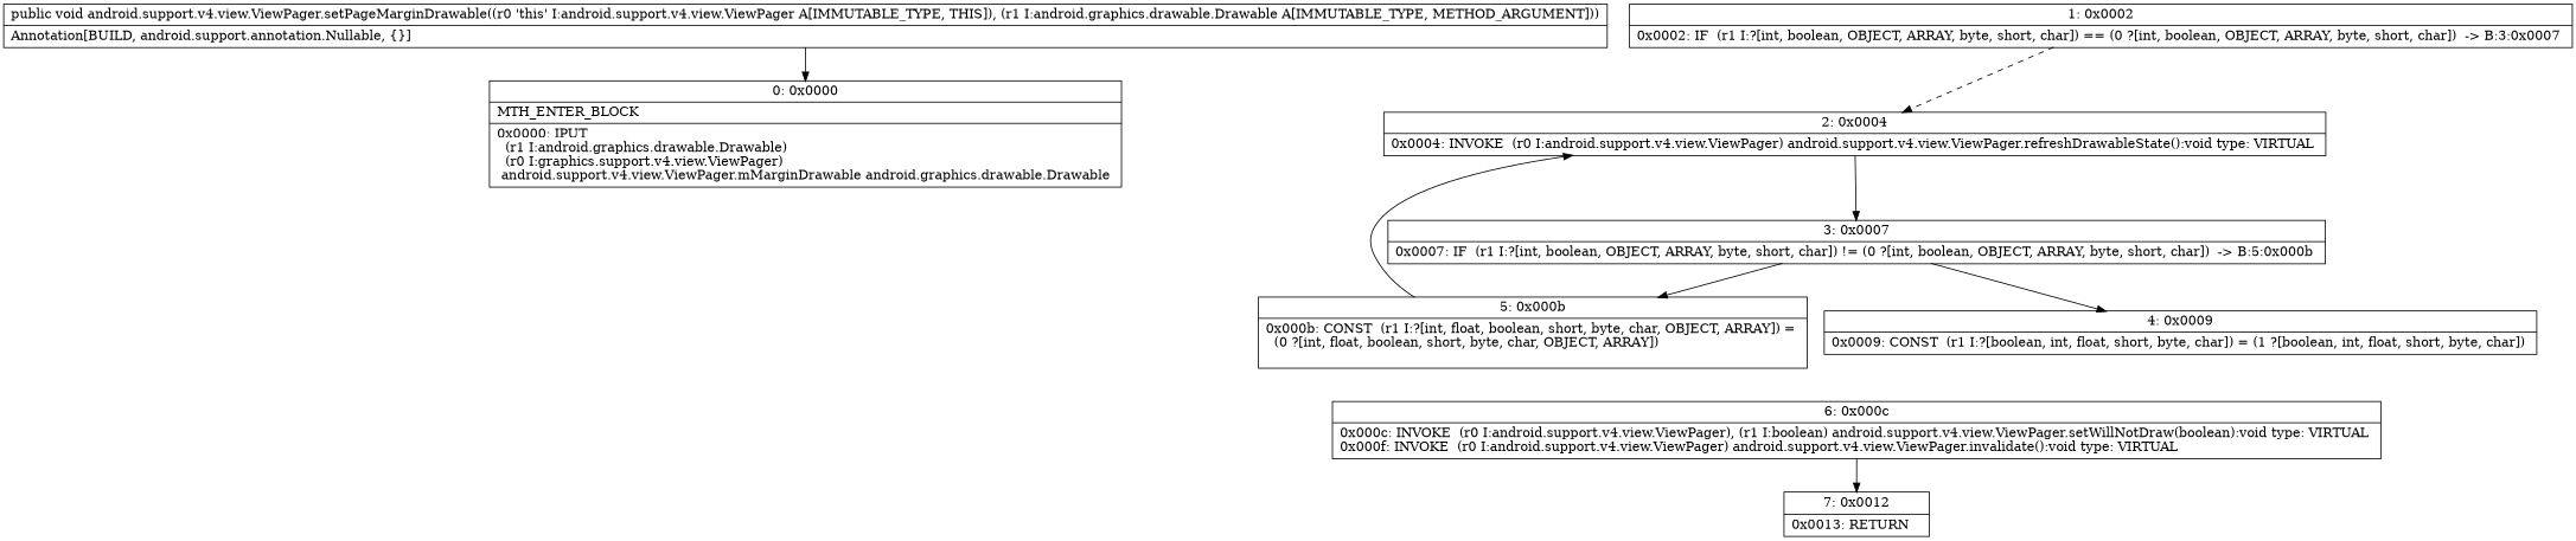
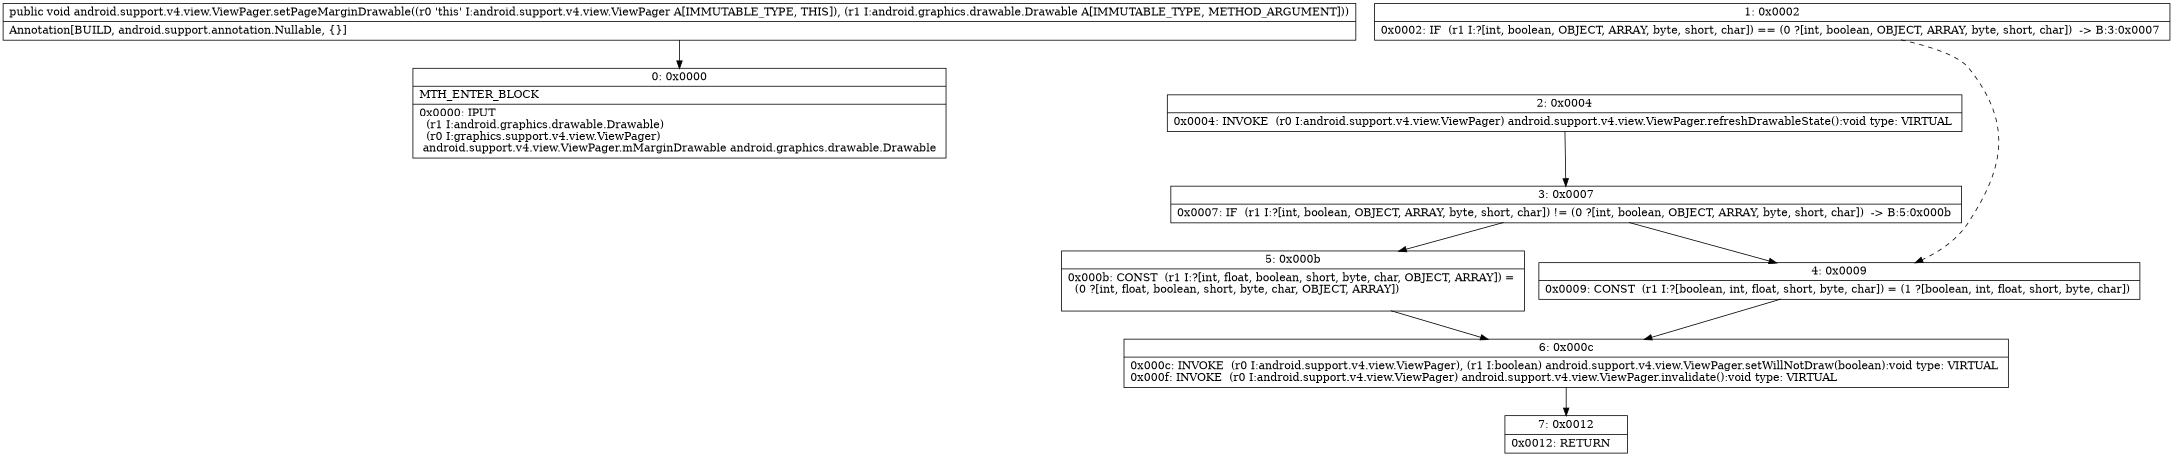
  digraph {
    node [shape=record]
    n1 [label="{0\:\ 0x0000|MTH_ENTER_BLOCK\l|0x0000: IPUT  \l  (r1 I:android.graphics.drawable.Drawable)\l  (r0 I:graphics.support.v4.view.ViewPager)\l android.support.v4.view.ViewPager.mMarginDrawable android.graphics.drawable.Drawable \l}"]
    n2 [label="{1\:\ 0x0002|0x0002: IF  (r1 I:?[int, boolean, OBJECT, ARRAY, byte, short, char]) == (0 ?[int, boolean, OBJECT, ARRAY, byte, short, char])  \-\> B:3:0x0007 \l}"]
    n3 [label="{2\:\ 0x0004|0x0004: INVOKE  (r0 I:android.support.v4.view.ViewPager) android.support.v4.view.ViewPager.refreshDrawableState():void type: VIRTUAL \l}"]
    n4 [label="{3\:\ 0x0007|0x0007: IF  (r1 I:?[int, boolean, OBJECT, ARRAY, byte, short, char]) != (0 ?[int, boolean, OBJECT, ARRAY, byte, short, char])  \-\> B:5:0x000b \l}"]
    n5 [label="{4\:\ 0x0009|0x0009: CONST  (r1 I:?[boolean, int, float, short, byte, char]) = (1 ?[boolean, int, float, short, byte, char]) \l}"]
    n6 [label="{5\:\ 0x000b|0x000b: CONST  (r1 I:?[int, float, boolean, short, byte, char, OBJECT, ARRAY]) = \l  (0 ?[int, float, boolean, short, byte, char, OBJECT, ARRAY])\l \l}"]
    n7 [label="{6\:\ 0x000c|0x000c: INVOKE  (r0 I:android.support.v4.view.ViewPager), (r1 I:boolean) android.support.v4.view.ViewPager.setWillNotDraw(boolean):void type: VIRTUAL \l0x000f: INVOKE  (r0 I:android.support.v4.view.ViewPager) android.support.v4.view.ViewPager.invalidate():void type: VIRTUAL \l}"]
-   n8 [label="{7\:\ 0x0012|0x0013: RETURN   \l}"]
+   n8 [label="{7\:\ 0x0012|0x0012: RETURN   \l}"]
    n9 [label="{public void android.support.v4.view.ViewPager.setPageMarginDrawable((r0 'this' I:android.support.v4.view.ViewPager A[IMMUTABLE_TYPE, THIS]), (r1 I:android.graphics.drawable.Drawable A[IMMUTABLE_TYPE, METHOD_ARGUMENT]))  | Annotation[BUILD, android.support.annotation.Nullable, \{\}]\l}"]
-   n2 -> n3 [style=dashed]
+   n2 -> n5 [style=dashed]
    n3 -> n4
    n4 -> n5 [style=solid]
    n4 -> n6
-   n6 -> n3
+   n5 -> n7
+   n6 -> n7
    n7 -> n8
    n9 -> n1
  }
